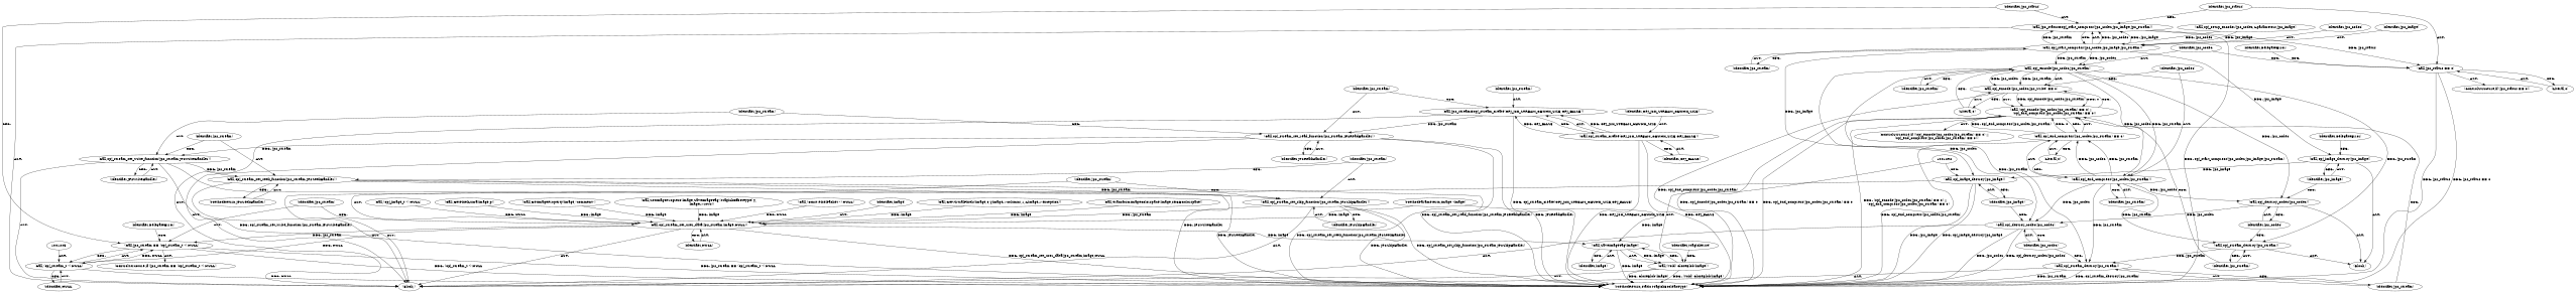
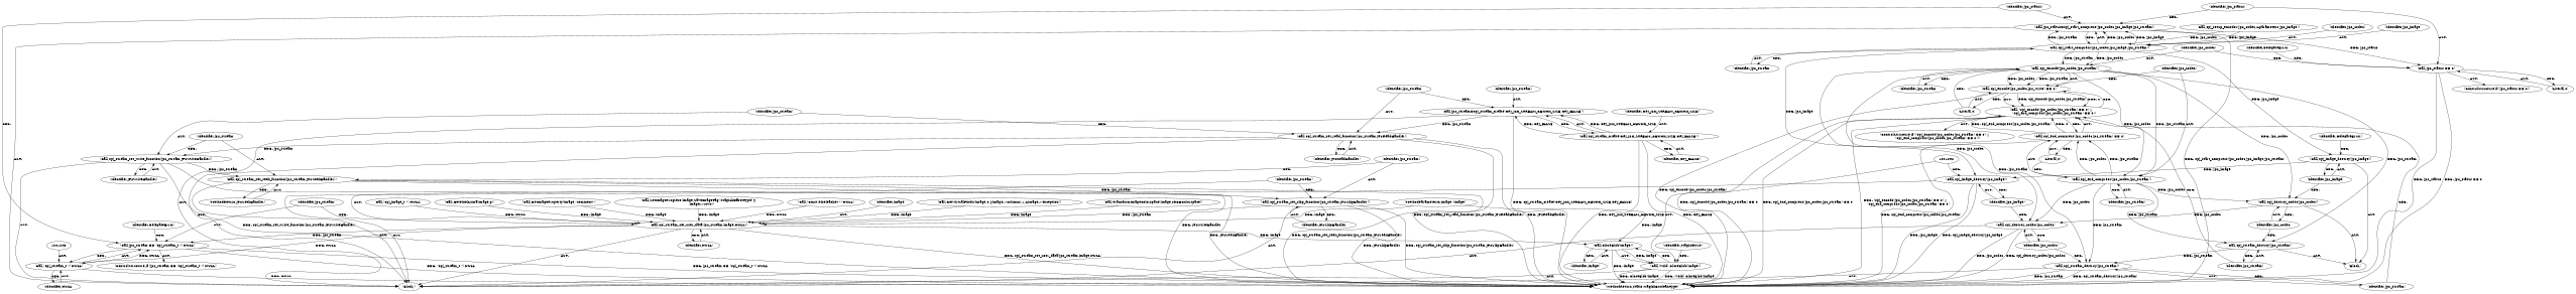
  digraph {
    n1 [label="(Call,opj_stream_set_read_function(jp2_stream,JP2ReadHandler))"]
    n2 [label="(Call,opj_stream_set_write_function(jp2_stream,JP2WriteHandler))"]
    n3 [label="(MethodReturn,static MagickBooleanType)"]
    n4 [label="(Block,)"]
    n5 [label="(Identifier,JP2ReadHandler)"]
    n6 [label="(Call,opj_stream_set_seek_function(jp2_stream,JP2SeekHandler))"]
    n7 [label="(Identifier,JP2WriteHandler)"]
    n8 [label="(Call,jp2_stream=opj_stream_create(OPJ_J2K_STREAM_CHUNK_SIZE,OPJ_FALSE))"]
    n9 [label="(Call,opj_stream_create(OPJ_J2K_STREAM_CHUNK_SIZE,OPJ_FALSE))"]
    n10 [label="(Identifier,OPJ_FALSE)"]
    n11 [label="(Call,opj_stream_set_skip_function(jp2_stream,JP2SkipHandler))"]
    n12 [label="(MethodReturn,JP2SeekHandler)"]
    n13 [label="(Call,opj_stream_set_user_data(jp2_stream,image,NULL))"]
    n14 [label="(Identifier,JP2SkipHandler)"]
    n15 [label="(Call,jp2_stream == (opj_stream_t *) NULL)"]
    n16 [label="(Call,(opj_stream_t *) NULL)"]
-   n17 [label="(Call,SaveImageTag(image))"]
+   n17 [label="(Call,CloseBlob(image))"]
    n18 [label="(Identifier,NULL)"]
    n19 [label="(ControlStructure,if (jp2_stream == (opj_stream_t *) NULL))"]
    n20 [label="(Identifier,NULL)"]
    n21 [label="(Call,(void) CloseBlob(image))"]
    n22 [label="(Identifier,image)"]
    n23 [label="(Call,opj_start_compress(jp2_codec,jp2_image,jp2_stream))"]
    n24 [label="(Call,jp2_status=opj_start_compress(jp2_codec,jp2_image,jp2_stream))"]
    n25 [label="(Call,opj_encode(jp2_codec,jp2_stream))"]
    n26 [label="(Call,opj_image_destroy(jp2_image))"]
    n27 [label="(Call,opj_image_destroy(jp2_image))"]
    n28 [label="(Identifier,jp2_stream)"]
    n29 [label="(Call,jp2_status == 0)"]
    n30 [label="(Call,opj_encode(jp2_codec,jp2_write) == 0)"]
    n31 [label="(Call,opj_end_compress(jp2_codec,jp2_stream))"]
    n32 [label="(Call,opj_stream_destroy(jp2_stream))"]
    n33 [label="(Call,opj_stream_destroy(jp2_stream))"]
    n34 [label="(Call,opj_destroy_codec(jp2_codec))"]
    n35 [label="(Call,opj_destroy_codec(jp2_codec))"]
    n36 [label="(Identifier,jp2_stream)"]
    n37 [label="(Block,)"]
    n38 [label="(Identifier,jp2_image)"]
    n39 [label="(Identifier,jp2_image)"]
    n40 [label="(ControlStructure,if (jp2_status == 0))"]
    n41 [label="(Literal,0)"]
    n42 [label="(Call,(opj_encode(jp2_codec,jp2_stream) == 0) ||\n      (opj_end_compress(jp2_codec,jp2_stream) == 0))"]
    n43 [label="(Literal,0)"]
    n44 [label="(Call,opj_end_compress(jp2_codec,jp2_stream) == 0)"]
    n45 [label="(Identifier,jp2_stream)"]
    n46 [label="(Identifier,jp2_stream)"]
    n47 [label="(Identifier,jp2_stream)"]
    n48 [label="(Identifier,jp2_codec)"]
    n49 [label="(Identifier,jp2_codec)"]
    n50 [label="(ControlStructure,if ((opj_encode(jp2_codec,jp2_stream) == 0) ||\n      (opj_end_compress(jp2_codec,jp2_stream) == 0)))"]
    n51 [label="(Literal,0)"]
    n52 [label="(Identifier,jp2_stream)"]
    n53 [label="(Identifier,image)"]
    n54 [label="(Call,GetVirtualPixels(image,0,y,image->columns,1,&image->exception))"]
    n55 [label="(Identifier,jp2_stream)"]
    n56 [label="(Identifier,jp2_codec)"]
    n57 [label="(Identifier,OPJ_J2K_STREAM_CHUNK_SIZE)"]
    n58 [label="(Call,opj_setup_encoder(jp2_codec,&parameters,jp2_image))"]
    n59 [label="(Identifier,jp2_status)"]
    n60 [label="(Call,TransformImageColorspace(image,sRGBColorspace))"]
    n61 [label="(Identifier,jp2_codec)"]
    n62 [label="(Identifier,jp2_codec)"]
    n63 [label="(MethodParameterIn,Image *image)"]
    n64 [label="(Identifier,jp2_image)"]
    n65 [label="(Call,(opj_image_t *) NULL)"]
    n66 [label="(Identifier,jp2_stream)"]
    n67 [label="(Call,GetPixelLuma(image,p))"]
    n68 [label="(Identifier,jp2_stream)"]
    n69 [label="(Identifier,DelegateError)"]
    n70 [label="(Call,GetImageProperty(image,\"comment\"))"]
    n71 [label="(Identifier,MagickTrue)"]
    n72 [label="(Call,SetImageProgress(image,SaveImageTag,(MagickOffsetType) y,\n      image->rows))"]
    n73 [label="(Identifier,jp2_stream)"]
    n74 [label="(Call,(const PixelPacket *) NULL)"]
    n75 [label="(Identifier,DelegateError)"]
    n76 [label="(Identifier,jp2_status)"]
    n77 [label="(Identifier,DelegateError)"]
    n78 [label="(Identifier,jp2_stream)"]
    n79 [label="(Identifier,jp2_stream)"]
    1001292
    1001245
    n1 -> n2 [label="DDG: jp2_stream"]
    n1 -> n3 [label="DDG: opj_stream_set_read_function(jp2_stream,JP2ReadHandler)"]
    n1 -> n3 [label="DDG: JP2ReadHandler"]
    n1 -> n4 [label="AST: "]
    n1 -> n5 [label="CFG: "]
    n2 -> n3 [label="DDG: JP2WriteHandler"]
    n2 -> n3 [label="DDG: opj_stream_set_write_function(jp2_stream,JP2WriteHandler)"]
    n2 -> n4 [label="AST: "]
    n2 -> n6 [label="DDG: jp2_stream"]
    n2 -> n7 [label="CFG: "]
    n5 -> n1 [label="AST: "]
    n6 -> n3 [label="DDG: JP2SeekHandler"]
    n6 -> n3 [label="DDG: opj_stream_set_seek_function(jp2_stream,JP2SeekHandler)"]
    n6 -> n4 [label="AST: "]
    n6 -> n11 [label="DDG: jp2_stream"]
    n6 -> n12 [label="CFG: "]
    n7 -> n2 [label="AST: "]
    n8 -> n1 [label="DDG: jp2_stream"]
    n8 -> n3 [label="DDG: opj_stream_create(OPJ_J2K_STREAM_CHUNK_SIZE,OPJ_FALSE)"]
    n8 -> n4 [label="AST: "]
    n8 -> n9 [label="CFG: "]
    n9 -> n3 [label="DDG: OPJ_J2K_STREAM_CHUNK_SIZE"]
    n9 -> n3 [label="DDG: OPJ_FALSE"]
    n9 -> n8 [label="AST: "]
    n9 -> n8 [label="DDG: OPJ_J2K_STREAM_CHUNK_SIZE"]
    n9 -> n8 [label="DDG: OPJ_FALSE"]
    n9 -> n10 [label="CFG: "]
    n10 -> n9 [label="AST: "]
    n11 -> n3 [label="DDG: JP2SkipHandler"]
    n11 -> n3 [label="DDG: opj_stream_set_skip_function(jp2_stream,JP2SkipHandler)"]
    n11 -> n4 [label="AST: "]
    n11 -> n13 [label="DDG: jp2_stream"]
    n11 -> n14 [label="CFG: "]
    n12 -> n6 [label="AST: "]
    n13 -> n3 [label="DDG: opj_stream_set_user_data(jp2_stream,image,NULL)"]
    n13 -> n4 [label="AST: "]
    n13 -> n15 [label="DDG: jp2_stream"]
    n13 -> n16 [label="DDG: NULL"]
    n13 -> n17 [label="DDG: image"]
    n13 -> n18 [label="CFG: "]
    n14 -> n11 [label="AST: "]
    n15 -> n3 [label="DDG: jp2_stream == (opj_stream_t *) NULL"]
    n15 -> n3 [label="DDG: (opj_stream_t *) NULL"]
    n15 -> n16 [label="CFG: "]
    n15 -> n19 [label="AST: "]
    n16 -> n3 [label="DDG: NULL"]
    n16 -> n15 [label="AST: "]
    n16 -> n15 [label="DDG: NULL"]
    n16 -> n20 [label="CFG: "]
    n17 -> n3 [label="DDG: image"]
    n17 -> n21 [label="AST: "]
    n17 -> n21 [label="DDG: image"]
    n17 -> n22 [label="CFG: "]
    n18 -> n13 [label="AST: "]
    n20 -> n16 [label="AST: "]
    n21 -> n3 [label="DDG: CloseBlob(image)"]
    n21 -> n3 [label="DDG: (void) CloseBlob(image)"]
    n21 -> n4 [label="AST: "]
    n21 -> n17 [label="CFG: "]
    n22 -> n17 [label="AST: "]
    n23 -> n24 [label="AST: "]
    n23 -> n24 [label="DDG: jp2_codec"]
    n23 -> n24 [label="DDG: jp2_image"]
    n23 -> n24 [label="DDG: jp2_stream"]
    n23 -> n25 [label="DDG: jp2_codec"]
    n23 -> n25 [label="DDG: jp2_stream"]
    n23 -> n26 [label="DDG: jp2_image"]
    n23 -> n27 [label="DDG: jp2_image"]
    n23 -> n28 [label="CFG: "]
    n24 -> n3 [label="DDG: opj_start_compress(jp2_codec,jp2_image,jp2_stream)"]
    n24 -> n4 [label="AST: "]
    n24 -> n23 [label="CFG: "]
    n24 -> n29 [label="DDG: jp2_status"]
    n25 -> n30 [label="AST: "]
    n25 -> n30 [label="DDG: jp2_codec"]
    n25 -> n30 [label="DDG: jp2_stream"]
    n25 -> n31 [label="DDG: jp2_codec"]
    n25 -> n31 [label="DDG: jp2_stream"]
    n25 -> n32 [label="DDG: jp2_stream"]
    n25 -> n33 [label="DDG: jp2_stream"]
    n25 -> n34 [label="DDG: jp2_codec"]
    n25 -> n35 [label="DDG: jp2_codec"]
    n25 -> n36 [label="CFG: "]
    n26 -> n27 [label="DDG: jp2_image"]
    n26 -> n37 [label="AST: "]
    n26 -> n38 [label="CFG: "]
    n27 -> n3 [label="DDG: jp2_image"]
    n27 -> n3 [label="DDG: opj_image_destroy(jp2_image)"]
    n27 -> n4 [label="AST: "]
    n27 -> n39 [label="CFG: "]
    n28 -> n23 [label="AST: "]
    n29 -> n3 [label="DDG: jp2_status"]
    n29 -> n3 [label="DDG: jp2_status == 0"]
    n29 -> n40 [label="AST: "]
    n29 -> n41 [label="CFG: "]
-   n30 -> n3 [label="DDG: opj_end_compress(jp2_codec,jp2_stream)"]
+   n30 -> n3 [label="DDG: opj_encode(jp2_codec,jp2_stream)"]
    n30 -> n42 [label="AST: "]
    n30 -> n42 [label="DDG: opj_encode(jp2_codec,jp2_stream)"]
    n30 -> n42 [label="DDG: 0"]
    n30 -> n43 [label="CFG: "]
    n31 -> n32 [label="DDG: jp2_stream"]
    n31 -> n33 [label="DDG: jp2_stream"]
    n31 -> n34 [label="DDG: jp2_codec"]
    n31 -> n35 [label="DDG: jp2_codec"]
    n31 -> n44 [label="AST: "]
    n31 -> n44 [label="DDG: jp2_codec"]
    n31 -> n44 [label="DDG: jp2_stream"]
    n31 -> n45 [label="CFG: "]
    n32 -> n33 [label="DDG: jp2_stream"]
    n32 -> n37 [label="AST: "]
    n32 -> n46 [label="CFG: "]
    n33 -> n3 [label="DDG: jp2_stream"]
    n33 -> n3 [label="DDG: opj_stream_destroy(jp2_stream)"]
    n33 -> n4 [label="AST: "]
    n33 -> n47 [label="CFG: "]
    n34 -> n35 [label="DDG: jp2_codec"]
    n34 -> n37 [label="AST: "]
    n34 -> n48 [label="CFG: "]
    n35 -> n3 [label="DDG: jp2_codec"]
    n35 -> n3 [label="DDG: opj_destroy_codec(jp2_codec)"]
    n35 -> n4 [label="AST: "]
    n35 -> n49 [label="CFG: "]
    n36 -> n25 [label="AST: "]
    n38 -> n26 [label="AST: "]
    n38 -> n34 [label="CFG: "]
    n39 -> n27 [label="AST: "]
    n39 -> n35 [label="CFG: "]
    n41 -> n29 [label="AST: "]
    n42 -> n3 [label="DDG: opj_encode(jp2_codec,jp2_stream) == 0"]
    n42 -> n3 [label="DDG: opj_end_compress(jp2_codec,jp2_stream) == 0"]
    n42 -> n3 [label="DDG: (opj_encode(jp2_codec,jp2_stream) == 0) ||\n      (opj_end_compress(jp2_codec,jp2_stream) == 0)"]
    n42 -> n30 [label="CFG: "]
    n42 -> n44 [label="CFG: "]
    n42 -> n50 [label="AST: "]
    n43 -> n25 [label="CFG: "]
    n43 -> n30 [label="AST: "]
    n44 -> n3 [label="DDG: opj_end_compress(jp2_codec,jp2_stream)"]
    n44 -> n42 [label="AST: "]
    n44 -> n42 [label="DDG: opj_end_compress(jp2_codec,jp2_stream)"]
    n44 -> n42 [label="DDG: 0"]
    n44 -> n51 [label="CFG: "]
    n45 -> n31 [label="AST: "]
    n46 -> n32 [label="AST: "]
    n46 -> n42 [label="CFG: "]
    n47 -> n33 [label="AST: "]
    n47 -> n42 [label="CFG: "]
    n48 -> n32 [label="CFG: "]
    n48 -> n34 [label="AST: "]
    n49 -> n33 [label="CFG: "]
    n49 -> n35 [label="AST: "]
    n51 -> n31 [label="CFG: "]
    n51 -> n44 [label="AST: "]
    n52 -> n6 [label="CFG: "]
    n52 -> n11 [label="AST: "]
    n53 -> n13 [label="AST: "]
    n54 -> n13 [label="DDG: image"]
    n55 -> n13 [label="CFG: "]
    n55 -> n15 [label="AST: "]
    n56 -> n30 [label="CFG: "]
    n56 -> n31 [label="AST: "]
    n57 -> n9 [label="AST: "]
    n58 -> n23 [label="DDG: jp2_codec"]
    n58 -> n23 [label="DDG: jp2_image"]
    n59 -> n24 [label="CFG: "]
    n59 -> n29 [label="AST: "]
    n60 -> n13 [label="DDG: image"]
    n61 -> n25 [label="AST: "]
    n61 -> n29 [label="CFG: "]
    n62 -> n23 [label="AST: "]
    n63 -> n13 [label="DDG: image"]
    n63 -> n17 [label="DDG: image"]
    n64 -> n23 [label="AST: "]
    n65 -> n13 [label="DDG: NULL"]
    n66 -> n1 [label="CFG: "]
    n66 -> n2 [label="AST: "]
    n67 -> n13 [label="DDG: image"]
    n68 -> n8 [label="AST: "]
    n69 -> n15 [label="CFG: "]
    n70 -> n13 [label="DDG: image"]
    n71 -> n21 [label="CFG: "]
    n72 -> n13 [label="DDG: image"]
    n73 -> n2 [label="CFG: "]
    n73 -> n6 [label="AST: "]
    n74 -> n13 [label="DDG: NULL"]
    n75 -> n26 [label="CFG: "]
    n76 -> n15 [label="CFG: "]
    n76 -> n24 [label="AST: "]
    n77 -> n29 [label="CFG: "]
    n78 -> n11 [label="CFG: "]
    n78 -> n13 [label="AST: "]
    n79 -> n1 [label="AST: "]
    n79 -> n8 [label="CFG: "]
    1001292 -> n21 [label="AST: "]
    1001292 -> n27 [label="CFG: "]
    1001245 -> n16 [label="AST: "]
  }
